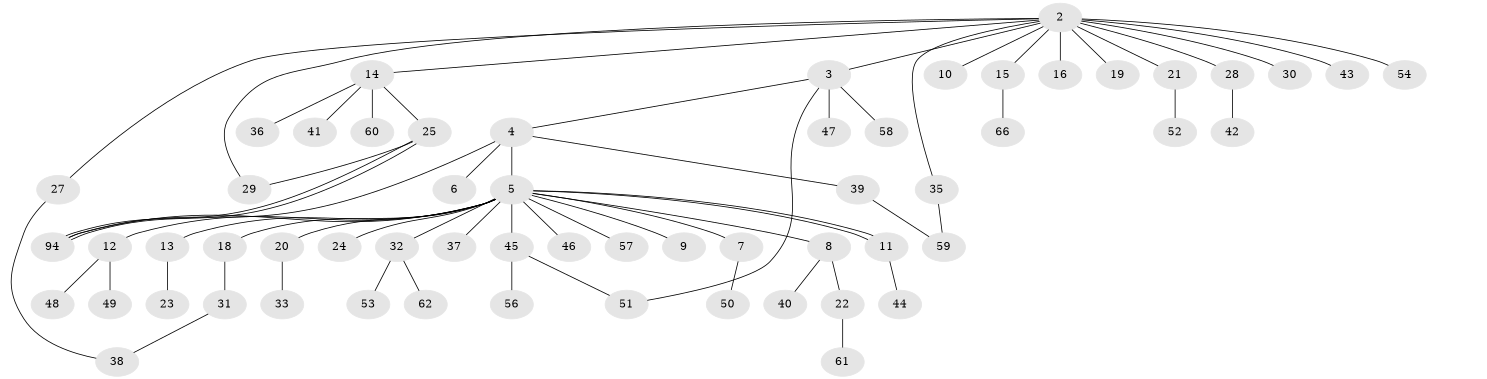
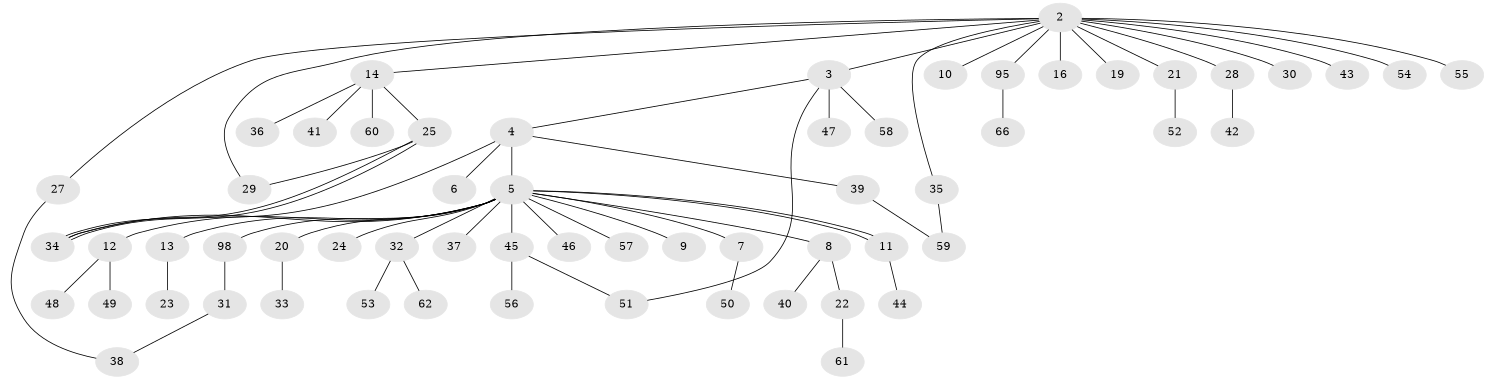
  graph {
    node [color=gray90 style=filled]
    2
    3
    10
    14
-   15
+   15 [label=95]
    16
    19
    21
    27
    28
    29
    30
    35
    43
    54
+   55
    5
-   34 [label=94]
+   34
    7
    8
    9
    11
    12
    13
-   18
+   18 [label=98]
    20
    24
    32
    37
    45
    46
    57
    4
    47
    51
    58
    25
    36
    41
    60
    n41 [label=66]
    52
    38
    42
    59
    6
    39
    50
    22
    40
    44
    48
    49
    23
    31
    33
    53
    62
    56
    61
    2 -- 3
    2 -- 10
    2 -- 14
    2 -- 15
    2 -- 16
    2 -- 19
    2 -- 21
    2 -- 27
    2 -- 28
    2 -- 29
    2 -- 30
    2 -- 35
    2 -- 43
    2 -- 54
+   2 -- 55
    3 -- 4
    3 -- 47
    3 -- 51
    3 -- 58
    14 -- 25
    14 -- 36
    14 -- 41
    14 -- 60
    15 -- n41
    21 -- 52
    27 -- 38
    28 -- 42
    35 -- 59
    5 -- 34
    5 -- 7
    5 -- 8
    5 -- 9
    5 -- 11
    5 -- 11
    5 -- 12
    5 -- 13
    5 -- 18
    5 -- 20
    5 -- 24
    5 -- 32
    5 -- 37
    5 -- 45
    5 -- 46
    5 -- 57
    7 -- 50
    8 -- 22
    8 -- 40
    11 -- 44
    12 -- 48
    12 -- 49
    13 -- 23
    18 -- 31
    20 -- 33
    32 -- 53
    32 -- 62
    45 -- 51
    45 -- 56
    4 -- 5
    4 -- 34
    4 -- 6
    4 -- 39
    25 -- 29
    25 -- 34
    25 -- 34
    39 -- 59
    22 -- 61
    31 -- 38
  }
